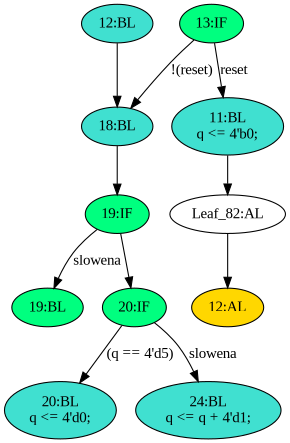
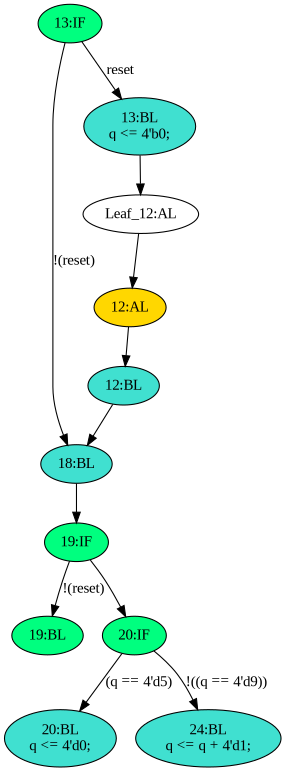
  strict digraph {
    fontname="Liberation Serif"
    node [fillcolor=turquoise fontname="Liberation Serif" statements="[]" style=filled typ=Block]
    edge [fontname="Liberation Serif" cond="[]" lineno=None]
    n1 [ast="<pyverilog.vparser.ast.Block object at 0x7f91e908e290>" label="20:BL\nq <= 4'd0;" statements="[<pyverilog.vparser.ast.NonblockingSubstitution object at 0x7f91e90f1150>]"]
-   n2 [def_var="['q']" label="Leaf_82:AL" fillcolor="" statements="" style="" typ=""]
+   n2 [def_var="['q']" label="Leaf_12:AL" fillcolor="" statements="" style="" typ=""]
    n3 [ast="<pyverilog.vparser.ast.Always object at 0x7f91e9083fd0>" clk_sens=True fillcolor=gold label="12:AL" sens="['clk']" typ=Always use_var="['reset', 'q', 'slowena']"]
    n4 [ast="<pyverilog.vparser.ast.Block object at 0x7f91e9175690>" label="12:BL"]
    n5 [ast="<pyverilog.vparser.ast.Block object at 0x7f91e90f1550>" label="24:BL\nq <= q + 4'd1;" statements="[<pyverilog.vparser.ast.NonblockingSubstitution object at 0x7f91e90fd4d0>]"]
    n6 [ast="<pyverilog.vparser.ast.IfStatement object at 0x7f91e90e33d0>" fillcolor=springgreen label="19:IF" typ=IfStatement]
    n7 [ast="<pyverilog.vparser.ast.Block object at 0x7f91e90e3e10>" fillcolor=springgreen label="19:BL"]
    n8 [ast="<pyverilog.vparser.ast.IfStatement object at 0x7f91e908e4d0>" fillcolor=springgreen label="20:IF" typ=IfStatement]
    n9 [ast="<pyverilog.vparser.ast.Block object at 0x7f91e90e3110>" label="18:BL"]
    n10 [ast="<pyverilog.vparser.ast.IfStatement object at 0x7f91e9096bd0>" fillcolor=springgreen label="13:IF" typ=IfStatement]
-   n11 [ast="<pyverilog.vparser.ast.Block object at 0x7f91e9175e10>" label="11:BL\nq <= 4'b0;" statements="[<pyverilog.vparser.ast.NonblockingSubstitution object at 0x7f91e9096810>]"]
+   n11 [ast="<pyverilog.vparser.ast.Block object at 0x7f91e9175e10>" label="13:BL\nq <= 4'b0;" statements="[<pyverilog.vparser.ast.NonblockingSubstitution object at 0x7f91e9096810>]"]
    n2 -> n3 [cond="" lineno=""]
+   n3 -> n4
    n4 -> n9
-   n6 -> n7 [cond="['slowena']" label=slowena lineno=19]
+   n6 -> n7 [cond="['slowena']" label="!(reset)" lineno=19]
    n6 -> n8
    n8 -> n1 [cond="['q']" label="(q == 4'd5)" lineno=20]
-   n8 -> n5 [cond="['q']" label=slowena lineno=20]
+   n8 -> n5 [cond="['q']" label="!((q == 4'd9))" lineno=20]
    n9 -> n6
    n10 -> n9 [cond="['reset']" label="!(reset)" lineno=13]
    n10 -> n11 [cond="['reset']" label=reset lineno=13]
    n11 -> n2
  }
